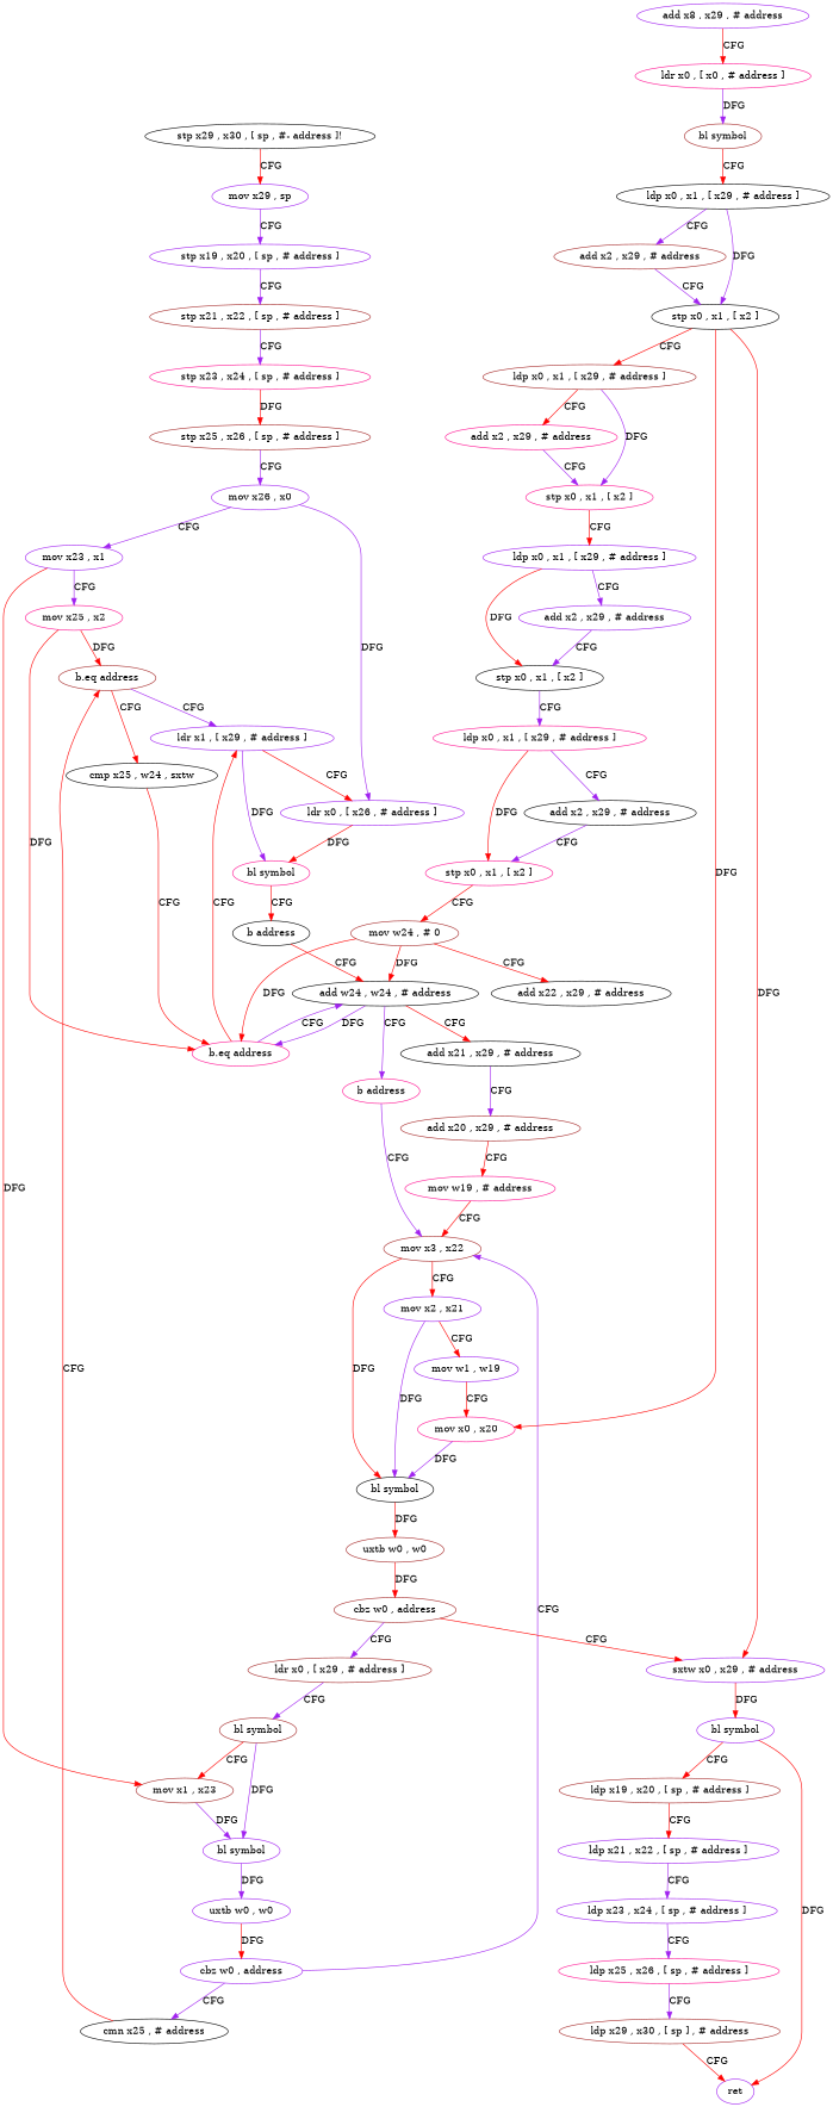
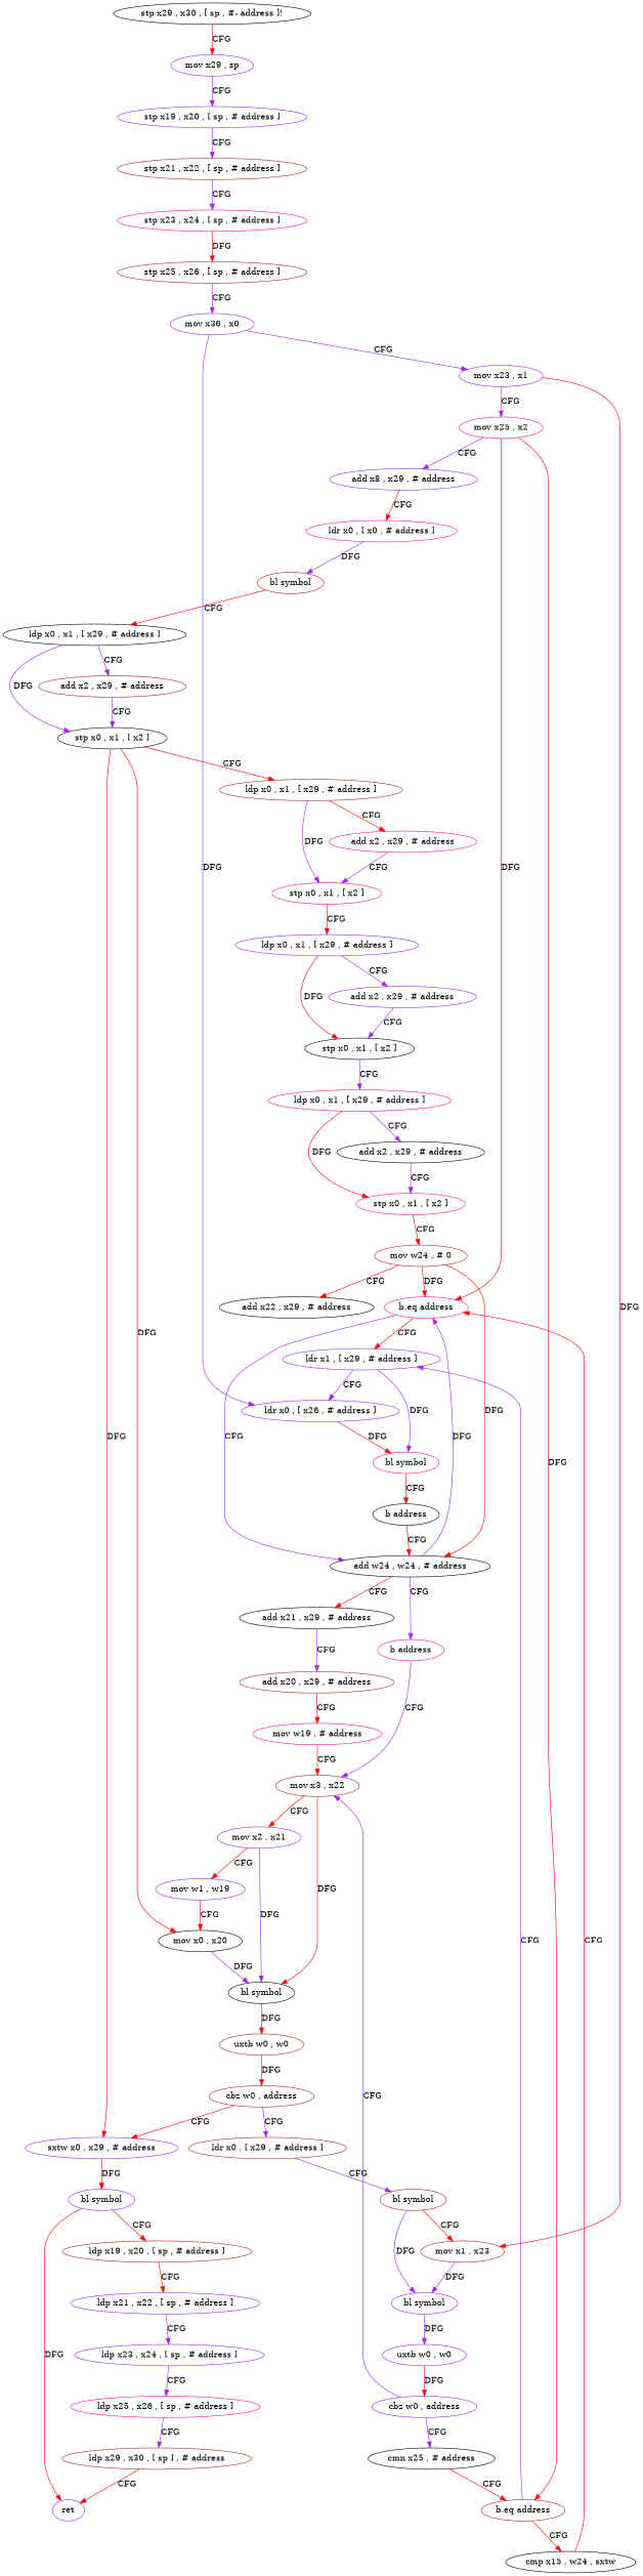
  digraph {
    node [color=purple]
    edge [color=red]
    n1 [color=black label="stp x29 , x30 , [ sp , #- address ]!"]
    n2 [label="mov x29 , sp"]
    n3 [label="stp x19 , x20 , [ sp , # address ]"]
    n4 [color=brown label="stp x21 , x22 , [ sp , # address ]"]
    n5 [color=deeppink label="stp x23 , x24 , [ sp , # address ]"]
    n6 [color=brown label="stp x25 , x26 , [ sp , # address ]"]
-   n7 [label="mov x26 , x0"]
+   n7 [label="mov x36 , x0"]
    n8 [label="mov x23 , x1"]
    n9 [label="ldr x0 , [ x26 , # address ]"]
    n10 [color=deeppink label="mov x25 , x2"]
    n11 [color=brown label="mov x1 , x23"]
    n12 [color=deeppink label="bl symbol"]
    n13 [label="add x8 , x29 , # address"]
    n14 [color=brown label="b.eq address"]
    n15 [color=deeppink label="b.eq address"]
    n16 [label="bl symbol"]
    n17 [color=deeppink label="ldr x0 , [ x0 , # address ]"]
    n18 [label="ldr x1 , [ x29 , # address ]"]
-   n19 [color=black label="cmp x25 , w24 , sxtw"]
+   n19 [color=black label="cmp x15 , w24 , sxtw"]
    n20 [color=black label="add w24 , w24 , # address"]
    n21 [color=brown label="bl symbol"]
    n22 [color=black label="ldp x0 , x1 , [ x29 , # address ]"]
    n23 [color=brown label="add x2 , x29 , # address"]
    n24 [color=black label="stp x0 , x1 , [ x2 ]"]
    n25 [color=brown label="ldp x0 , x1 , [ x29 , # address ]"]
    n26 [label="sxtw x0 , x29 , # address"]
-   n27 [color=deeppink label="mov x0 , x20"]
+   n27 [color=black label="mov x0 , x20"]
    n28 [color=deeppink label="add x2 , x29 , # address"]
    n29 [color=deeppink label="stp x0 , x1 , [ x2 ]"]
    n30 [label="bl symbol"]
    n31 [color=black label="bl symbol"]
    n32 [label="ldp x0 , x1 , [ x29 , # address ]"]
    n33 [label="add x2 , x29 , # address"]
    n34 [color=black label="stp x0 , x1 , [ x2 ]"]
    n35 [color=deeppink label="ldp x0 , x1 , [ x29 , # address ]"]
    n36 [color=black label="add x2 , x29 , # address"]
    n37 [color=deeppink label="stp x0 , x1 , [ x2 ]"]
    n38 [color=brown label="mov w24 , # 0"]
    n39 [color=black label="add x22 , x29 , # address"]
    n40 [color=black label="add x21 , x29 , # address"]
    n41 [color=deeppink label="b address"]
    n42 [color=brown label="add x20 , x29 , # address"]
    n43 [color=deeppink label="mov w19 , # address"]
    n44 [color=brown label="mov x3 , x22"]
    n45 [label="mov x2 , x21"]
    n46 [label="mov w1 , w19"]
    n47 [color=brown label="uxtb w0 , w0"]
    n48 [color=brown label="ldp x19 , x20 , [ sp , # address ]"]
    n49 [label=ret]
    n50 [label="ldp x21 , x22 , [ sp , # address ]"]
    n51 [label="ldp x23 , x24 , [ sp , # address ]"]
    n52 [color=deeppink label="ldp x25 , x26 , [ sp , # address ]"]
    n53 [color=brown label="ldp x29 , x30 , [ sp ] , # address"]
    n54 [color=brown label="ldr x0 , [ x29 , # address ]"]
    n55 [color=brown label="bl symbol"]
    n56 [label="uxtb w0 , w0"]
    n57 [label="cbz w0 , address"]
    n58 [color=black label="cmn x25 , # address"]
    n59 [color=brown label="cbz w0 , address"]
    n60 [color=black label="b address"]
    n1 -> n2 [label=CFG]
    n2 -> n3 [color=purple label=CFG]
    n3 -> n4 [color=purple label=CFG]
    n4 -> n5 [color=purple label=CFG]
    n5 -> n6 [label=DFG]
    n6 -> n7 [color=purple label=CFG]
    n7 -> n8 [color=purple label=CFG]
    n7 -> n9 [color=purple label=DFG]
    n8 -> n10 [color=purple label=CFG]
    n8 -> n11 [label=DFG]
    n9 -> n12 [label=DFG]
+   n10 -> n13 [color=purple label=CFG]
    n10 -> n14 [label=DFG]
    n10 -> n15 [label=DFG]
    n11 -> n16 [color=purple label=DFG]
    n12 -> n60 [label=CFG]
    n13 -> n17 [label=CFG]
    n14 -> n18 [color=purple label=CFG]
    n14 -> n19 [label=CFG]
    n15 -> n18 [label=CFG]
    n15 -> n20 [color=purple label=CFG]
    n16 -> n56 [color=purple label=DFG]
    n17 -> n21 [color=purple label=DFG]
-   n18 -> n9 [label=CFG]
+   n18 -> n9 [color=purple label=CFG]
    n18 -> n12 [color=purple label=DFG]
    n19 -> n15 [label=CFG]
    n20 -> n15 [color=purple label=DFG]
    n20 -> n40 [label=CFG]
    n20 -> n41 [color=purple label=CFG]
    n21 -> n22 [label=CFG]
    n22 -> n23 [color=purple label=CFG]
    n22 -> n24 [color=purple label=DFG]
    n23 -> n24 [color=purple label=CFG]
    n24 -> n25 [label=CFG]
    n24 -> n26 [label=DFG]
    n24 -> n27 [label=DFG]
    n25 -> n28 [label=CFG]
    n25 -> n29 [color=purple label=DFG]
    n26 -> n30 [label=DFG]
    n27 -> n31 [color=purple label=DFG]
    n28 -> n29 [color=purple label=CFG]
    n29 -> n32 [label=CFG]
    n30 -> n48 [label=CFG]
    n30 -> n49 [label=DFG]
    n31 -> n47 [label=DFG]
    n32 -> n33 [color=purple label=CFG]
    n32 -> n34 [label=DFG]
    n33 -> n34 [color=purple label=CFG]
    n34 -> n35 [color=purple label=CFG]
    n35 -> n36 [color=purple label=CFG]
    n35 -> n37 [label=DFG]
    n36 -> n37 [color=purple label=CFG]
    n37 -> n38 [label=CFG]
    n38 -> n15 [label=DFG]
    n38 -> n20 [label=DFG]
    n38 -> n39 [label=CFG]
    n40 -> n42 [color=purple label=CFG]
    n41 -> n44 [color=purple label=CFG]
    n42 -> n43 [label=CFG]
    n43 -> n44 [label=CFG]
    n44 -> n31 [label=DFG]
    n44 -> n45 [label=CFG]
    n45 -> n31 [color=purple label=DFG]
    n45 -> n46 [label=CFG]
    n46 -> n27 [label=CFG]
    n47 -> n59 [label=DFG]
    n48 -> n50 [label=CFG]
    n50 -> n51 [color=purple label=CFG]
    n51 -> n52 [color=purple label=CFG]
    n52 -> n53 [color=purple label=CFG]
    n53 -> n49 [label=CFG]
    n54 -> n55 [color=purple label=CFG]
    n55 -> n11 [label=CFG]
    n55 -> n16 [color=purple label=DFG]
    n56 -> n57 [label=DFG]
    n57 -> n44 [color=purple label=CFG]
    n57 -> n58 [color=purple label=CFG]
    n58 -> n14 [label=CFG]
    n59 -> n26 [label=CFG]
    n59 -> n54 [color=purple label=CFG]
    n60 -> n20 [label=CFG]
  }
